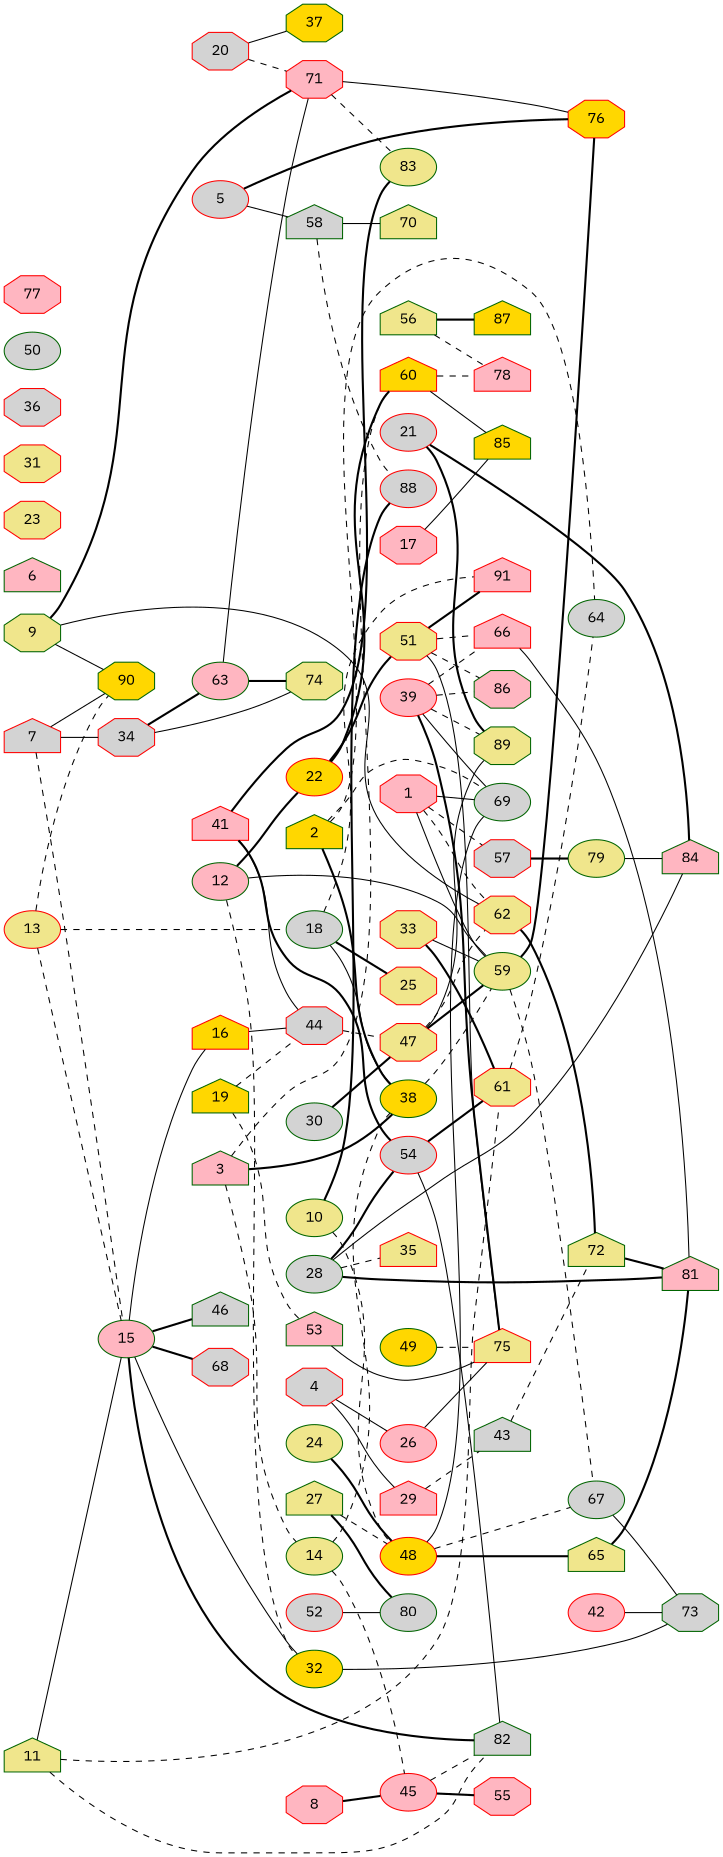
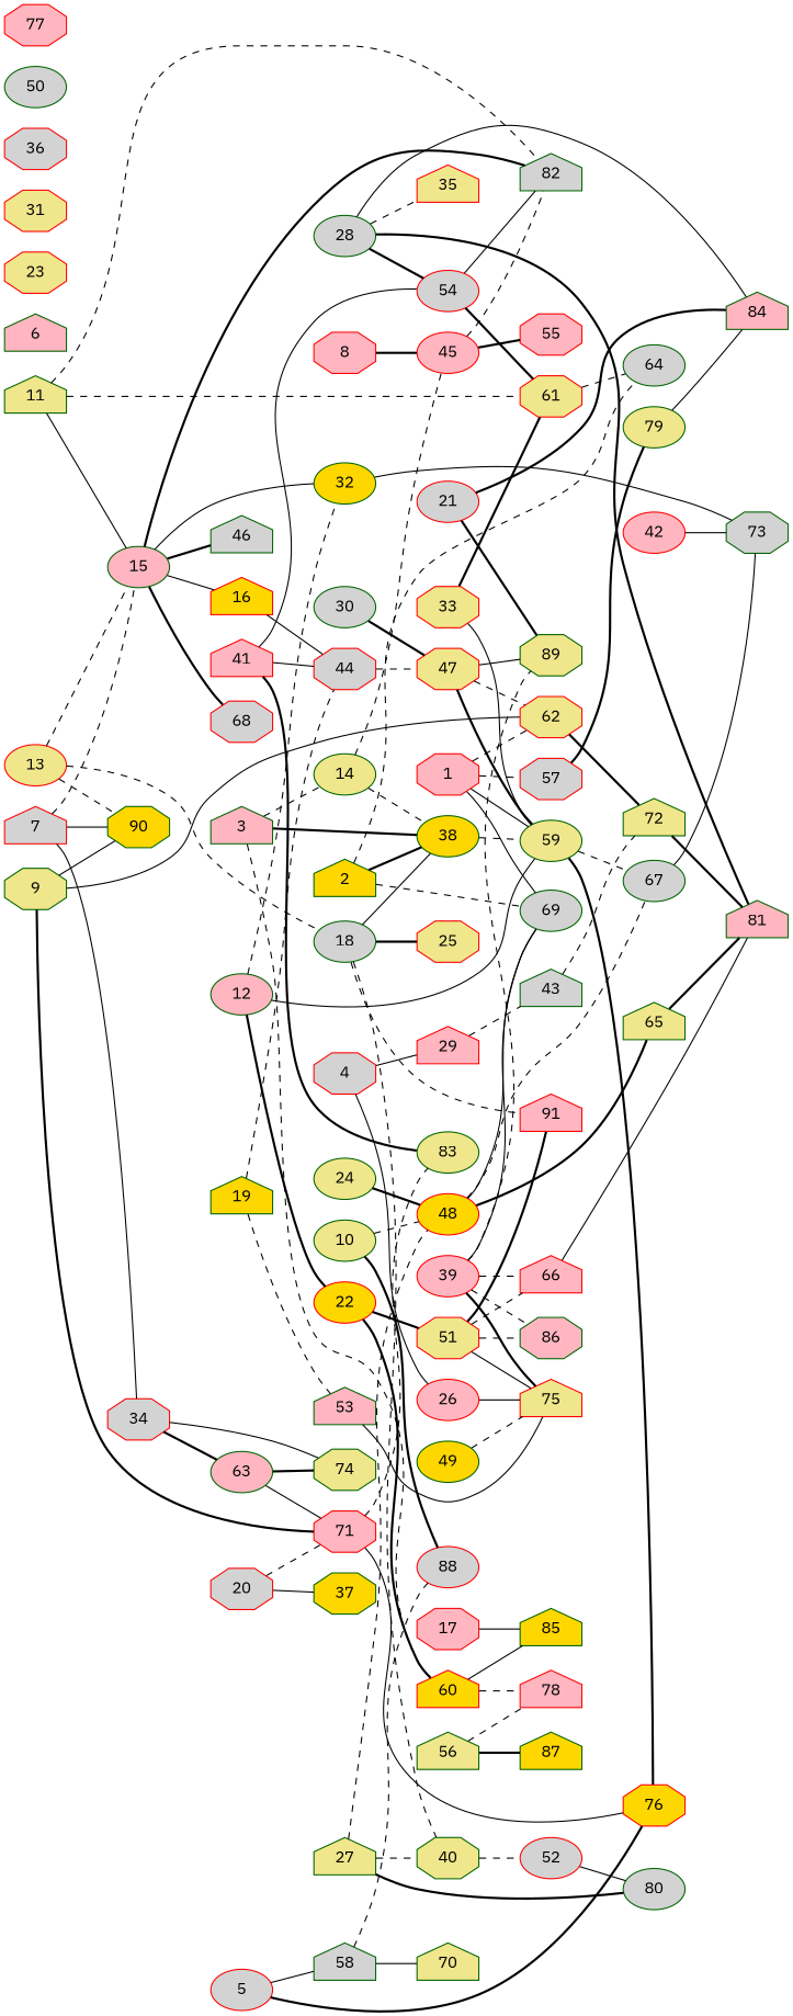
  graph {
    fontname="IBM Plex Sans"
    rankdir=LR
    node [color=darkgreen fillcolor=khaki fontname="IBM Plex Sans" shape=ellipse style=filled]
    edge [fontname="IBM Plex Sans" style=dashed]
    1 [color=red fillcolor=lightpink shape=octagon]
    57 [color=red fillcolor=lightgrey shape=octagon]
    59
    62 [color=red shape=octagon]
    69 [fillcolor=lightgrey]
    79
    76 [color=red fillcolor=gold shape=octagon]
    67 [fillcolor=lightgrey]
    72 [shape=house]
    2 [fillcolor=gold shape=house]
    38 [fillcolor=gold]
    64 [fillcolor=lightgrey]
    3 [fillcolor=lightpink shape=house]
    14
    60 [color=red fillcolor=gold shape=house]
    45 [color=red fillcolor=lightpink]
    85 [fillcolor=gold shape=house]
    78 [color=red fillcolor=lightpink shape=house]
    4 [color=red fillcolor=lightgrey shape=octagon]
    26 [color=red fillcolor=lightpink]
    29 [color=red fillcolor=lightpink shape=house]
    75 [color=red shape=house]
    43 [fillcolor=lightgrey shape=house]
    5 [color=red fillcolor=lightgrey]
    58 [fillcolor=lightgrey shape=house]
    88 [color=red fillcolor=lightgrey]
    70 [shape=house]
    71 [color=red fillcolor=lightpink shape=octagon]
    83
    6 [fillcolor=lightpink shape=house]
    7 [color=red fillcolor=lightgrey shape=house]
    15 [fillcolor=lightpink]
    34 [color=red fillcolor=lightgrey shape=octagon]
    90 [fillcolor=gold shape=octagon]
    82 [fillcolor=lightgrey shape=house]
    32 [fillcolor=gold]
    16 [color=red fillcolor=gold shape=house]
    46 [fillcolor=lightgrey shape=house]
    68 [color=red fillcolor=lightgrey shape=octagon]
    63 [fillcolor=lightpink]
    74 [shape=octagon]
    8 [color=red fillcolor=lightpink shape=octagon]
    55 [color=red fillcolor=lightpink shape=octagon]
    9 [shape=octagon]
    10
    48 [color=red fillcolor=gold]
    65 [shape=house]
    11 [shape=house]
    61 [color=red shape=octagon]
    12 [fillcolor=lightpink]
    22 [color=red fillcolor=gold]
    51 [color=red shape=octagon]
    73 [fillcolor=lightgrey shape=octagon]
    13 [color=red]
    18 [fillcolor=lightgrey]
    25 [color=red shape=octagon]
+   40 [shape=octagon]
    91 [color=red fillcolor=lightpink shape=house]
    44 [color=red fillcolor=lightgrey shape=octagon]
    47 [color=red shape=octagon]
    17 [color=red fillcolor=lightpink shape=octagon]
    52 [color=red fillcolor=lightgrey]
    19 [fillcolor=gold shape=house]
    53 [fillcolor=lightpink shape=house]
    20 [color=red fillcolor=lightgrey shape=octagon]
    37 [fillcolor=gold shape=octagon]
    21 [color=red fillcolor=lightgrey]
    84 [fillcolor=lightpink shape=house]
    89 [shape=octagon]
    66 [color=red fillcolor=lightpink shape=house]
    86 [fillcolor=lightpink shape=octagon]
    23 [color=red shape=octagon]
    24
    27 [shape=house]
    80 [fillcolor=lightgrey]
    28 [fillcolor=lightgrey]
    35 [color=red shape=house]
    54 [color=red fillcolor=lightgrey]
    81 [fillcolor=lightpink shape=house]
    30 [fillcolor=lightgrey]
    31 [color=red shape=octagon]
    33 [color=red shape=octagon]
    36 [color=red fillcolor=lightgrey shape=octagon]
    39 [color=red fillcolor=lightpink]
    41 [color=red fillcolor=lightpink shape=house]
    42 [color=red fillcolor=lightpink]
    49 [fillcolor=gold]
    50 [fillcolor=lightgrey]
    56 [shape=house]
    87 [fillcolor=gold shape=house]
    77 [color=red fillcolor=lightpink shape=octagon]
    1 -- 57
    1 -- 59 [style=solid]
    1 -- 62
    1 -- 69 [style=solid]
    57 -- 79 [style=bold]
    59 -- 76 [style=bold]
    59 -- 67
    62 -- 72 [style=bold]
    79 -- 84 [style=solid]
    67 -- 73 [style=solid]
    72 -- 81 [style=bold]
    2 -- 69
    2 -- 38 [style=bold]
    2 -- 64
    38 -- 59
    3 -- 38 [style=bold]
    3 -- 14
    3 -- 60
    14 -- 38
    14 -- 45
    60 -- 85 [style=solid]
    60 -- 78
    45 -- 82
    45 -- 55 [style=bold]
    4 -- 26 [style=solid]
    4 -- 29 [style=solid]
    26 -- 75 [style=solid]
    29 -- 43
    43 -- 72
    5 -- 76 [style=bold]
    5 -- 58 [style=solid]
    58 -- 88
    58 -- 70 [style=solid]
    71 -- 76 [style=solid]
    71 -- 83
    7 -- 15
    7 -- 34 [style=solid]
    7 -- 90 [style=solid]
    15 -- 82 [style=bold]
    15 -- 32 [style=solid]
    15 -- 16 [style=solid]
    15 -- 46 [style=bold]
    15 -- 68 [style=bold]
    34 -- 63 [style=bold]
    34 -- 74 [style=solid]
    32 -- 73 [style=solid]
    16 -- 44 [style=solid]
    63 -- 71 [style=solid]
    63 -- 74 [style=bold]
    8 -- 45 [style=bold]
    9 -- 62 [style=solid]
    9 -- 71 [style=bold]
    9 -- 90 [style=solid]
    10 -- 88 [style=bold]
    10 -- 48
    48 -- 69 [style=solid]
    48 -- 67
    48 -- 65 [style=bold]
    65 -- 81 [style=bold]
    11 -- 15 [style=solid]
    11 -- 82
    11 -- 61
    61 -- 64
    12 -- 59 [style=solid]
    12 -- 32
    12 -- 22 [style=bold]
    22 -- 60 [style=bold]
    22 -- 51 [style=bold]
    51 -- 75 [style=solid]
    51 -- 91 [style=bold]
    51 -- 66
    51 -- 86
    13 -- 15
    13 -- 90
    13 -- 18
    18 -- 38 [style=solid]
    18 -- 25 [style=bold]
+   18 -- 40
    18 -- 91
+   40 -- 52
    44 -- 47
    47 -- 59 [style=bold]
    47 -- 62
    47 -- 89 [style=solid]
    17 -- 85 [style=solid]
    52 -- 80 [style=solid]
    19 -- 44
    19 -- 53
    53 -- 75 [style=solid]
    20 -- 71
    20 -- 37 [style=solid]
    21 -- 84 [style=bold]
    21 -- 89 [style=bold]
    66 -- 81 [style=solid]
    24 -- 48 [style=bold]
    27 -- 48
+   27 -- 40
    27 -- 80 [style=bold]
    28 -- 84 [style=solid]
    28 -- 35
    28 -- 54 [style=bold]
    28 -- 81 [style=bold]
    54 -- 82 [style=solid]
    54 -- 61 [style=bold]
    30 -- 47 [style=bold]
    33 -- 59 [style=solid]
    33 -- 61 [style=bold]
    39 -- 69 [style=solid]
    39 -- 75 [style=bold]
    39 -- 89
    39 -- 66
    39 -- 86
    41 -- 83 [style=bold]
    41 -- 44 [style=solid]
-   41 -- 54 [style=bold]
+   41 -- 54 [style=solid]
    42 -- 73 [style=solid]
    49 -- 75
    56 -- 78
    56 -- 87 [style=bold]
  }
